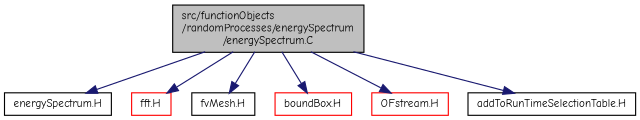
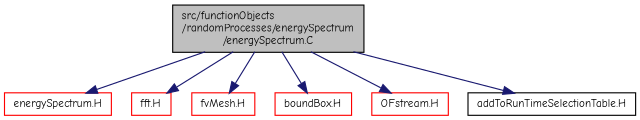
  digraph {
    fontname="Comic Neue"
    node [color=red fontname="Comic Neue" fontsize=10 shape=record]
    edge [color=midnightblue fontname="Comic Neue" fontsize=10 labelfontname=Helvetica labelfontsize=10 style=solid]
    n1 [color=black fillcolor=grey75 fontcolor=black height=0.2 label="src/functionObjects\l/randomProcesses/energySpectrum\l/energySpectrum.C" style=filled width=0.4]
-   n2 [color=black height=0.2 label="energySpectrum.H" width=0.4]
+   n2 [height=0.2 label="energySpectrum.H" width=0.4]
    n3 [height=0.2 label="fft.H" width=0.4]
-   n4 [color=black height=0.2 label="fvMesh.H" width=0.4]
+   n4 [height=0.2 label="fvMesh.H" width=0.4]
    n5 [height=0.2 label="boundBox.H" width=0.4]
    n6 [height=0.2 label="OFstream.H" width=0.4]
    n7 [color=black height=0.2 label="addToRunTimeSelectionTable.H" width=0.4]
    n1 -> n2
    n1 -> n3
    n1 -> n4
    n1 -> n5
    n1 -> n6
    n1 -> n7
  }
